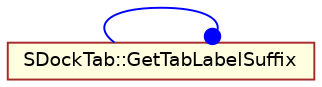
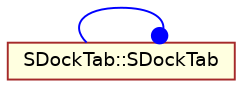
  digraph {
    rankdir=LR
-   n1 [color=brown fillcolor=lightyellow fontcolor=black fontname=Helvetica fontsize=10 height=0.2 label="SDockTab::GetTabLabelSuffix" shape=box style=filled width=0.4]
+   n1 [color=brown fillcolor=lightyellow fontcolor=black fontname=Helvetica fontsize=10 height=0.2 label="SDockTab::SDockTab" shape=box style=filled width=0.4]
    n1 -> n1 [color=blue fontname=Helvetica fontsize=10 labelfontname=Helvetica labelfontsize=10 style=solid arrowhead=dot]
  }
